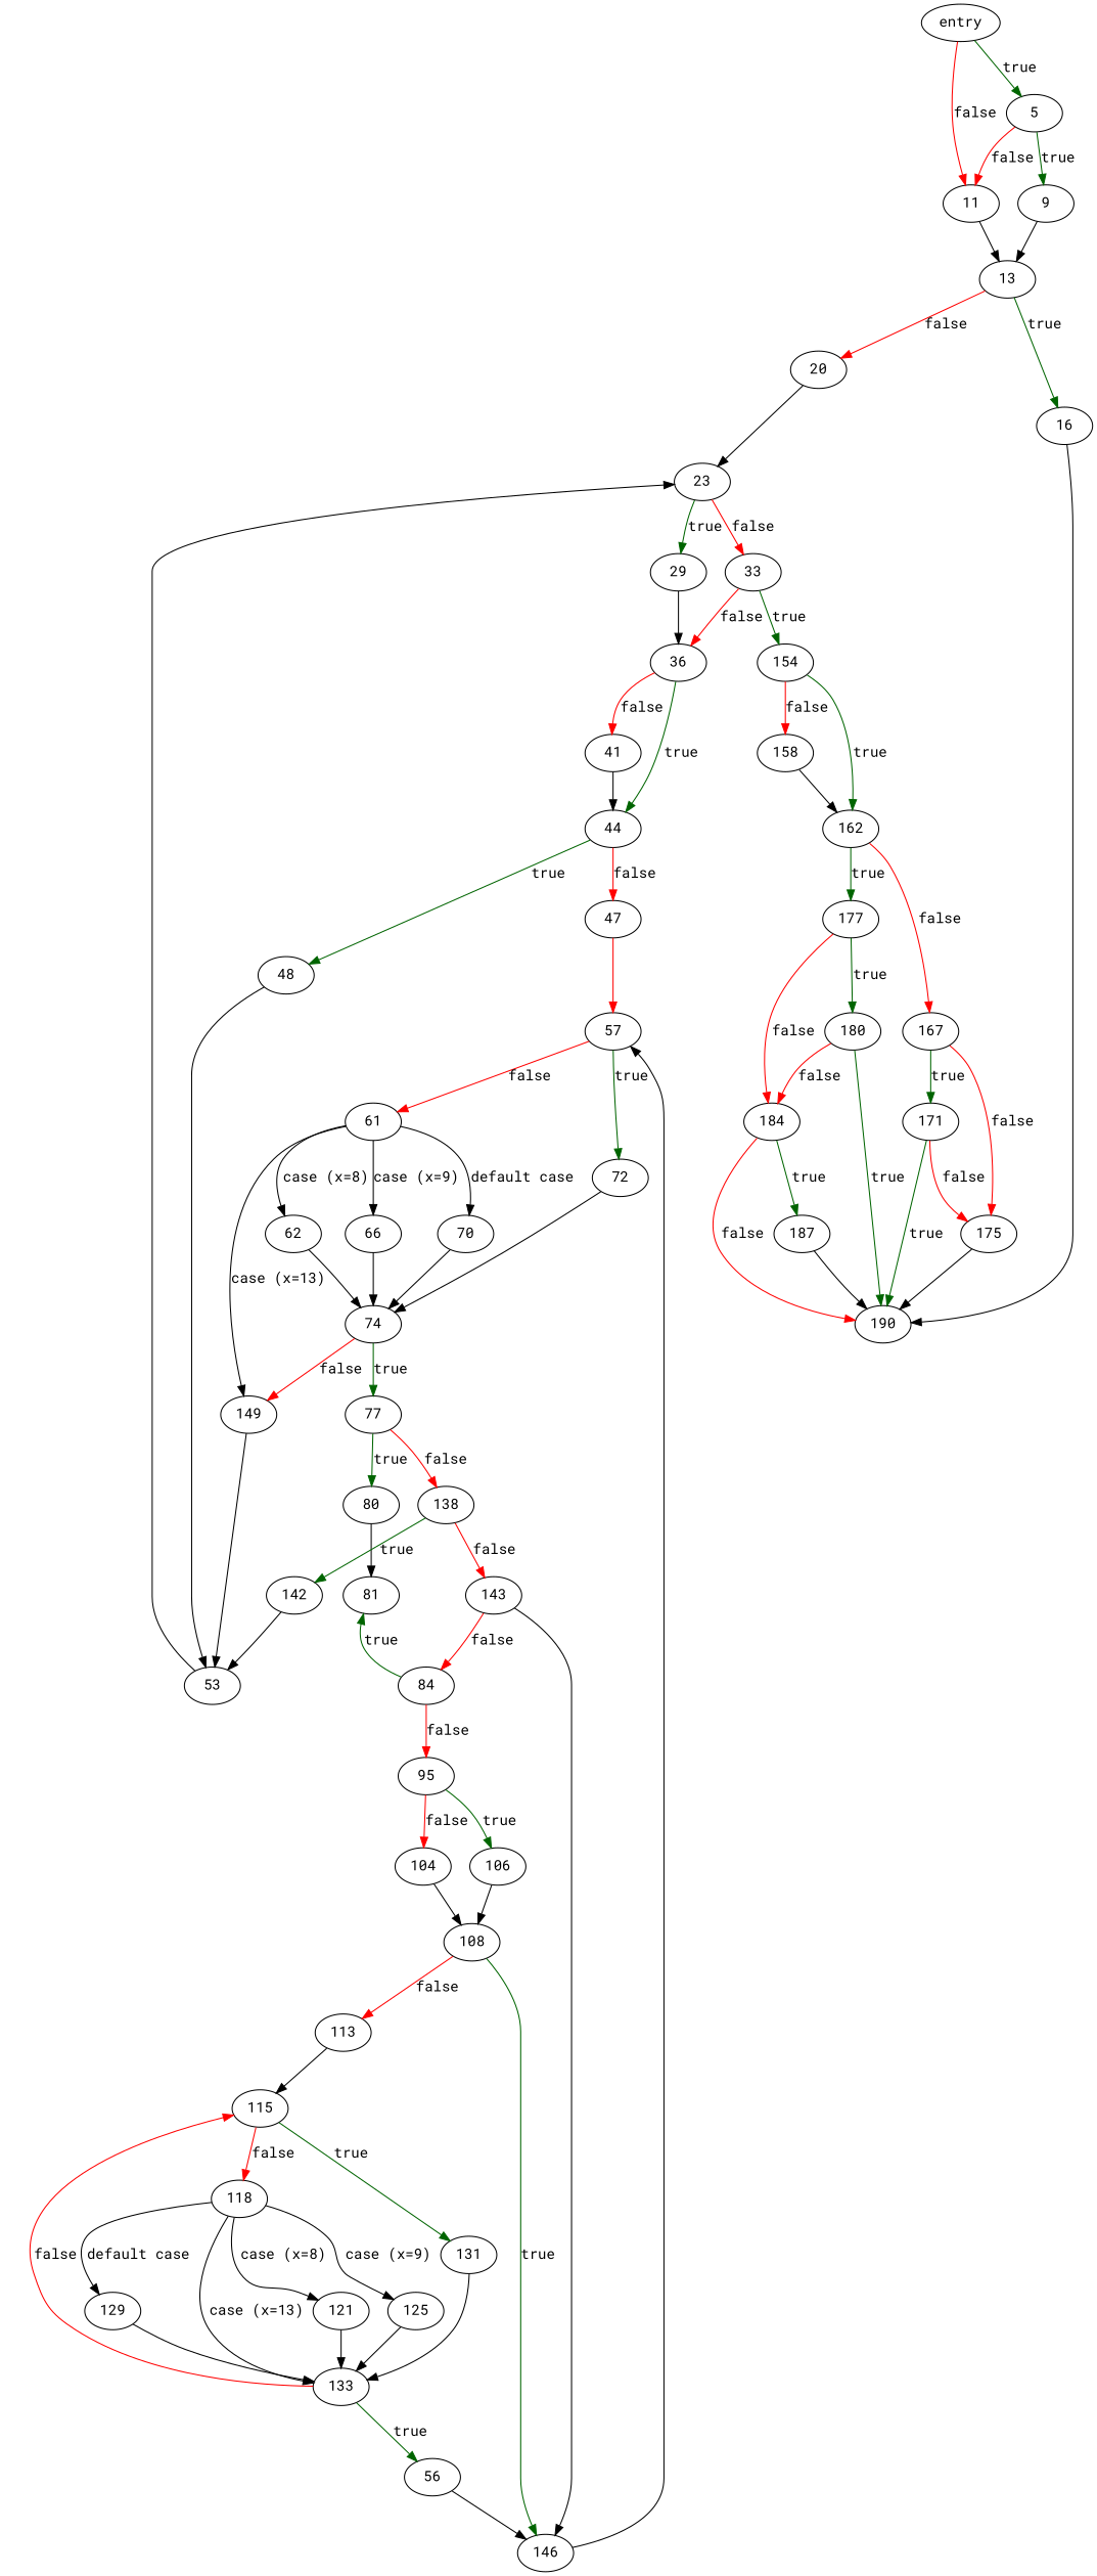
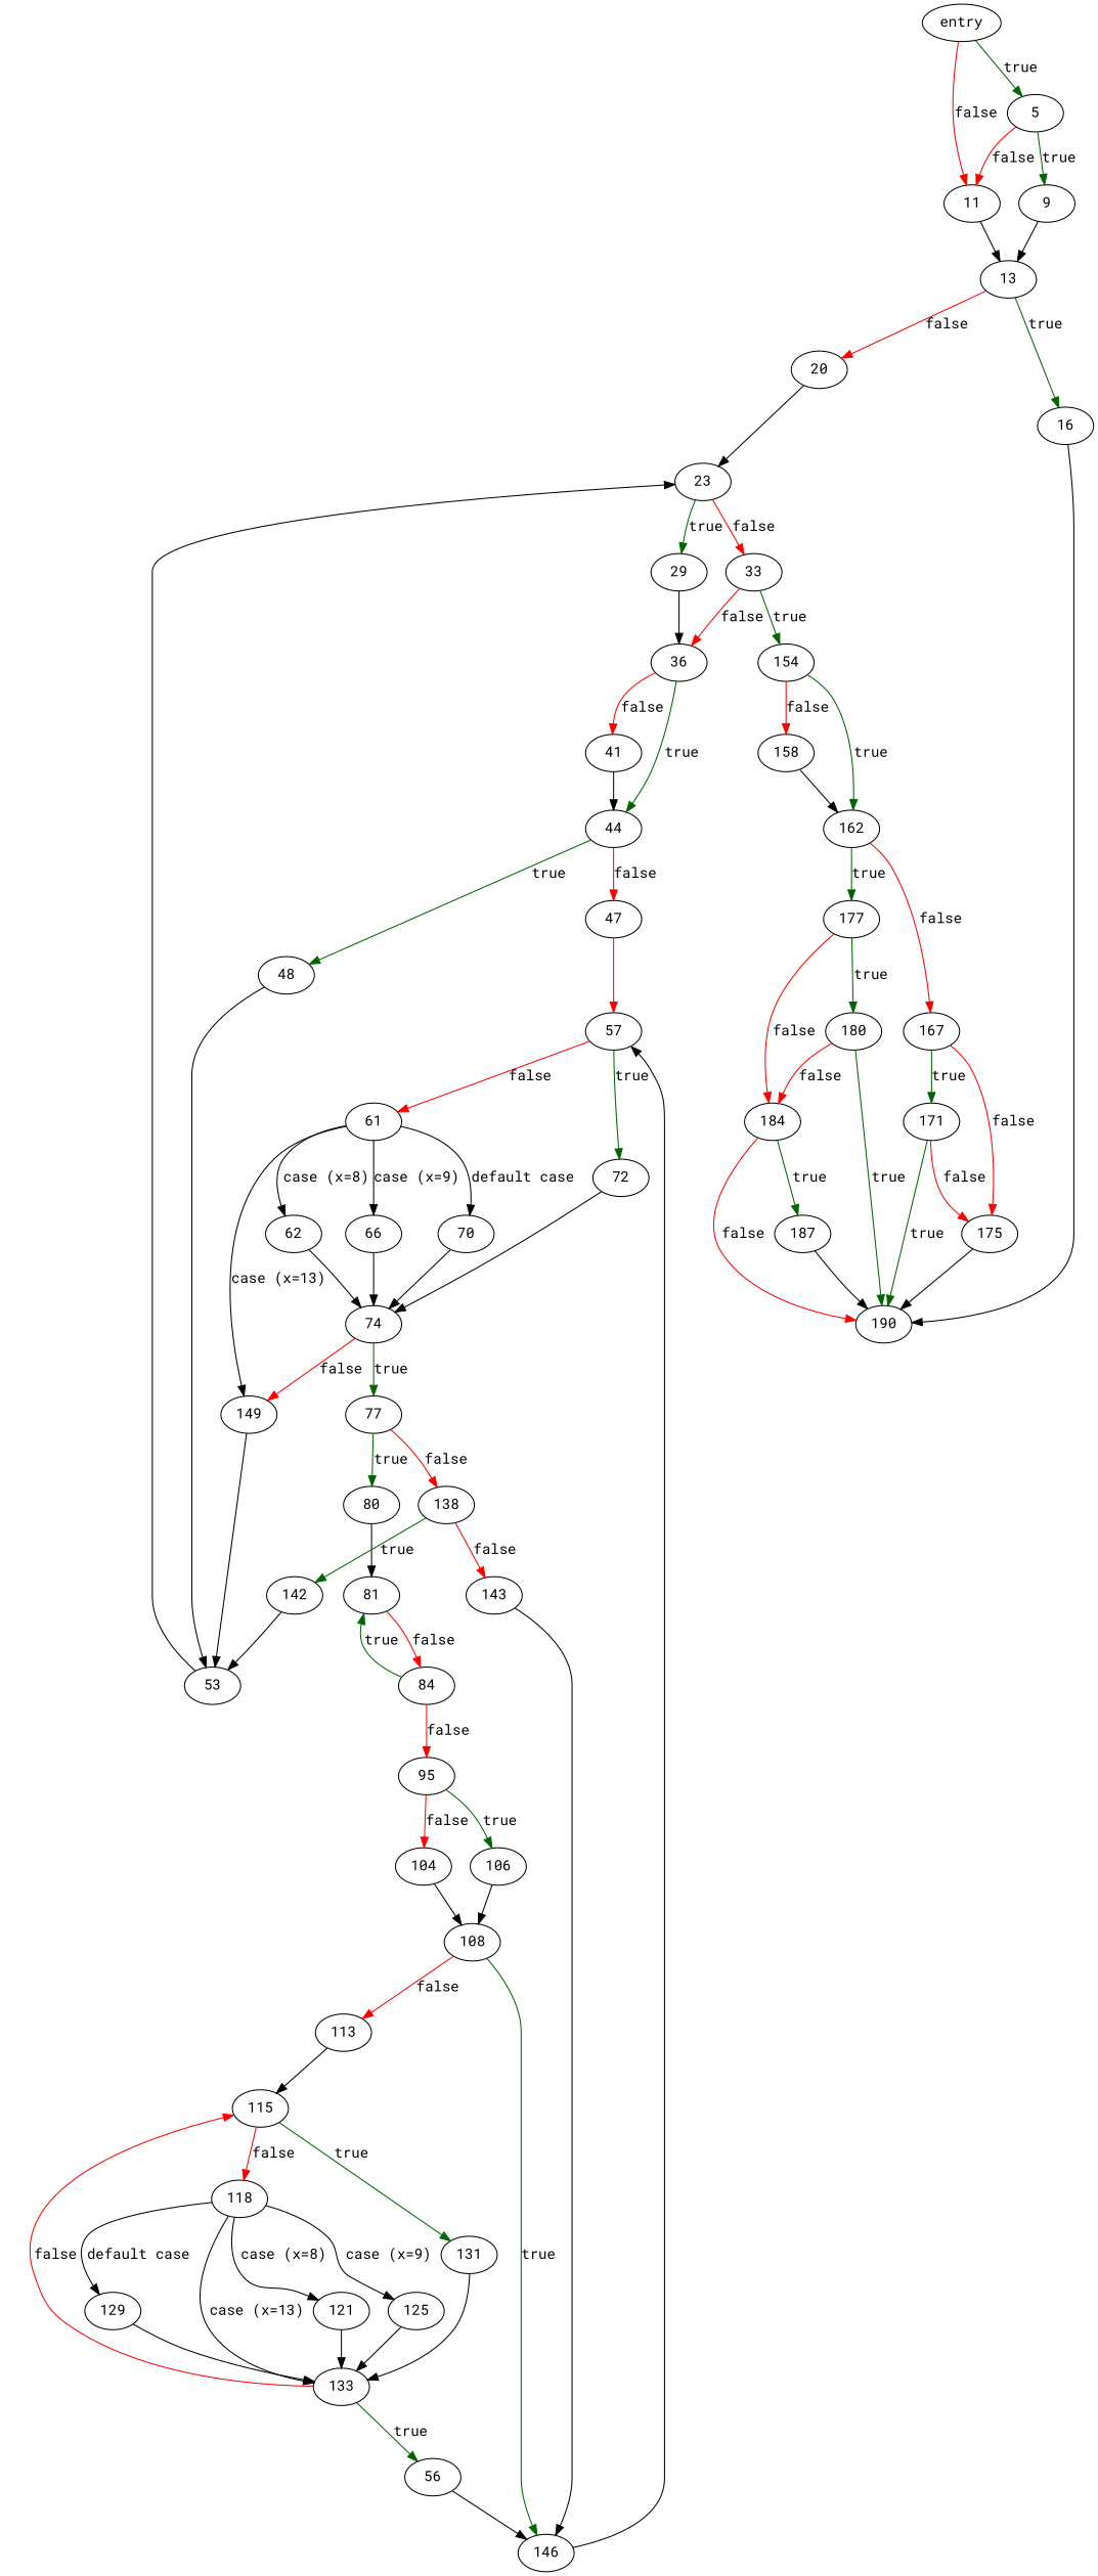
  digraph {
    fontname="Roboto Mono"
    node [fontname="Roboto Mono"]
    edge [fontname="Roboto Mono"]
    n1 [label=entry]
    5
    11
    9
    13
    16
    20
    190
    23
    29
    33
    36
    154
    41
    44
    158
    162
    47
    48
    57
    53
    61
    72
    56
    146
    62
    66
    70
    149
    74
    77
    80
    138
    81
    142
    143
    84
    95
    104
    106
    108
    113
    115
    118
    131
    121
    125
    129
    133
    167
    177
    171
    175
    180
    184
    187
    n1 -> 5 [color=darkgreen label=true]
    n1 -> 11 [color=red label=false]
    5 -> 11 [color=red label=false]
    5 -> 9 [color=darkgreen label=true]
    11 -> 13
    9 -> 13
    13 -> 16 [color=darkgreen label=true]
    13 -> 20 [color=red label=false]
    16 -> 190
    20 -> 23
    23 -> 29 [color=darkgreen label=true]
    23 -> 33 [color=red label=false]
    29 -> 36
    33 -> 36 [color=red label=false]
    33 -> 154 [color=darkgreen label=true]
    36 -> 41 [color=red label=false]
    36 -> 44 [color=darkgreen label=true]
    154 -> 158 [color=red label=false]
    154 -> 162 [color=darkgreen label=true]
    41 -> 44
    44 -> 47 [color=red label=false]
    44 -> 48 [color=darkgreen label=true]
    158 -> 162
    162 -> 167 [color=red label=false]
    162 -> 177 [color=darkgreen label=true]
    47 -> 57 [color=red]
    48 -> 53
    57 -> 61 [color=red label=false]
    57 -> 72 [color=darkgreen label=true]
    53 -> 23
    61 -> 62 [label="case (x=8)"]
    61 -> 66 [label="case (x=9)"]
    61 -> 70 [label="default case"]
    61 -> 149 [label="case (x=13)"]
    72 -> 74
    56 -> 146
    146 -> 57
    62 -> 74
    66 -> 74
    70 -> 74
    149 -> 53
    74 -> 149 [color=red label=false]
    74 -> 77 [color=darkgreen label=true]
    77 -> 80 [color=darkgreen label=true]
    77 -> 138 [color=red label=false]
    80 -> 81
    138 -> 142 [color=darkgreen label=true]
    138 -> 143 [color=red label=false]
-   143 -> 84 [color=red label=false]
+   81 -> 84 [color=red label=false]
    142 -> 53
    143 -> 146
    84 -> 81 [color=darkgreen label=true]
    84 -> 95 [color=red label=false]
    95 -> 104 [color=red label=false]
    95 -> 106 [color=darkgreen label=true]
    104 -> 108
    106 -> 108
    108 -> 146 [color=darkgreen label=true]
    108 -> 113 [color=red label=false]
    113 -> 115
    115 -> 118 [color=red label=false]
    115 -> 131 [color=darkgreen label=true]
    118 -> 121 [label="case (x=8)"]
    118 -> 125 [label="case (x=9)"]
    118 -> 129 [label="default case"]
    118 -> 133 [label="case (x=13)"]
    131 -> 133
    121 -> 133
    125 -> 133
    129 -> 133
    133 -> 56 [color=darkgreen label=true]
    133 -> 115 [color=red label=false]
    167 -> 171 [color=darkgreen label=true]
    167 -> 175 [color=red label=false]
    177 -> 180 [color=darkgreen label=true]
    177 -> 184 [color=red label=false]
    171 -> 190 [color=darkgreen label=true]
    171 -> 175 [color=red label=false]
    175 -> 190
    180 -> 190 [color=darkgreen label=true]
    180 -> 184 [color=red label=false]
    184 -> 190 [color=red label=false]
    184 -> 187 [color=darkgreen label=true]
    187 -> 190
  }
